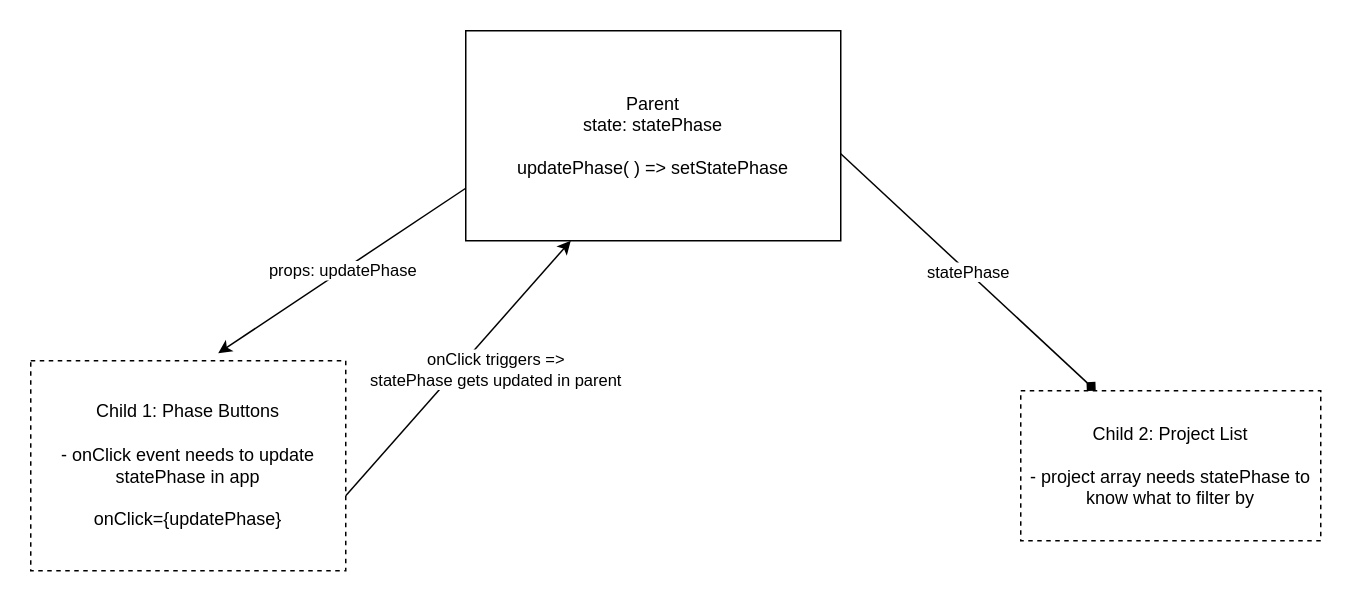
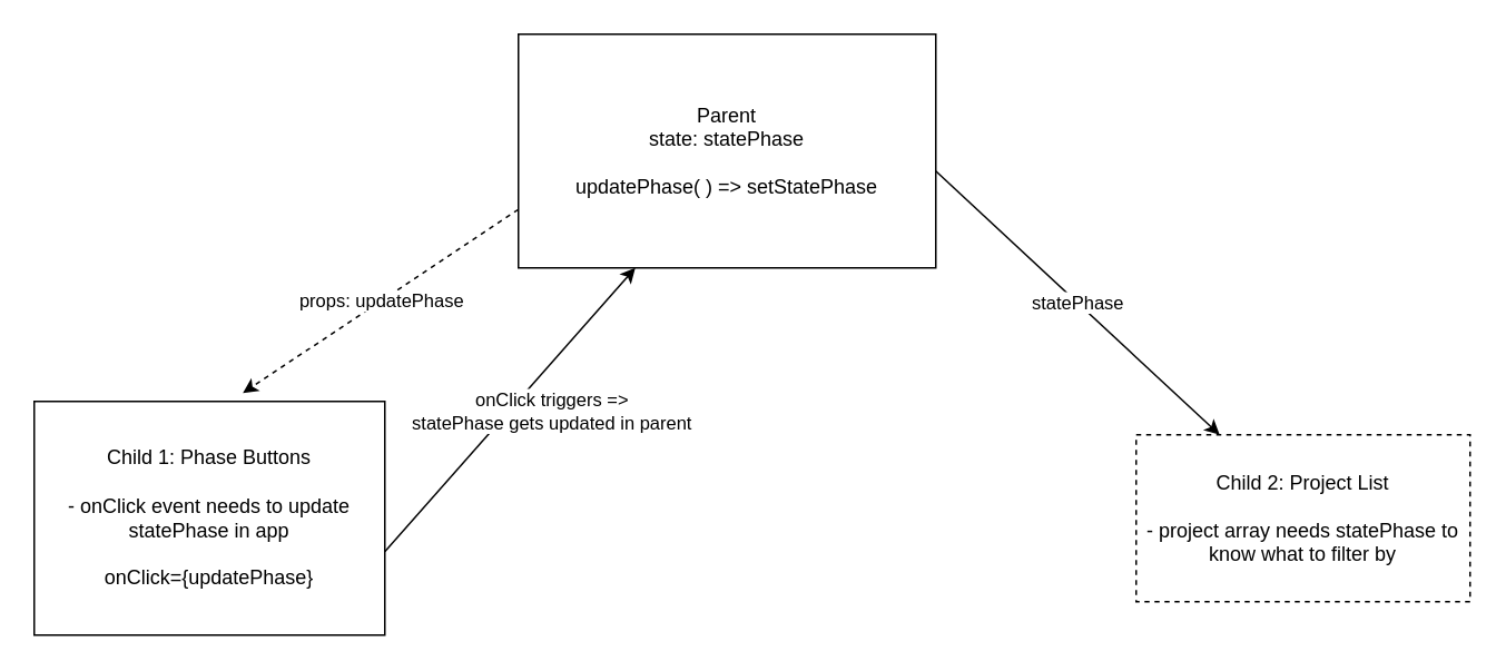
  <mxCell id="0" />
  <mxCell id="1" parent="0" />
- <mxCell id="2" value="Child 1: Phase Buttons&lt;br&gt;&lt;br&gt;- onClick event needs to update statePhase in app&lt;br&gt;&lt;br&gt;onClick={updatePhase}" style="whiteSpace=wrap;html=1;dashed=1;" parent="1" vertex="1"><mxGeometry x="20" y="240" width="210" height="140" as="geometry" /></mxCell>
+ <mxCell id="2" value="Child 1: Phase Buttons&lt;br&gt;&lt;br&gt;- onClick event needs to update statePhase in app&lt;br&gt;&lt;br&gt;onClick={updatePhase}" style="whiteSpace=wrap;html=1;" parent="1" vertex="1"><mxGeometry x="20" y="240" width="210" height="140" as="geometry" /></mxCell>
  <mxCell id="3" value="Child 2: Project List&lt;br&gt;&lt;br&gt;- project array needs statePhase to know what to filter by" style="whiteSpace=wrap;html=1;dashed=1;" parent="1" vertex="1"><mxGeometry x="680" y="260" width="200" height="100" as="geometry" /></mxCell>
  <mxCell id="4" value="" style="endArrow=none;dashed=1;html=1;dashPattern=1 3;strokeWidth=2;startArrow=none;" edge="1" parent="1" source="5"><mxGeometry width="50" height="50" relative="1" as="geometry"><mxPoint x="320" y="170" as="sourcePoint" /><mxPoint x="370" y="120" as="targetPoint" /></mxGeometry></mxCell>
  <mxCell id="5" value="Parent&lt;br&gt;state: statePhase&lt;br&gt;&lt;br&gt;updatePhase( ) =&amp;gt; setStatePhase" style="whiteSpace=wrap;html=1;" parent="1" vertex="1"><mxGeometry x="310" y="20" width="250" height="140" as="geometry" /></mxCell>
- <mxCell id="6" value="" style="endArrow=classic;html=1;entryX=0.595;entryY=-0.036;entryDx=0;entryDy=0;entryPerimeter=0;exitX=0;exitY=0.75;exitDx=0;exitDy=0;" edge="1" parent="1" source="5" target="2"><mxGeometry relative="1" as="geometry"><mxPoint x="300" y="140" as="sourcePoint" /><mxPoint x="400" y="140" as="targetPoint" /></mxGeometry></mxCell>
+ <mxCell id="6" value="" style="endArrow=classic;html=1;entryX=0.595;entryY=-0.036;entryDx=0;entryDy=0;entryPerimeter=0;exitX=0;exitY=0.75;exitDx=0;exitDy=0;dashed=1;" edge="1" parent="1" source="5" target="2"><mxGeometry relative="1" as="geometry"><mxPoint x="300" y="140" as="sourcePoint" /><mxPoint x="400" y="140" as="targetPoint" /></mxGeometry></mxCell>
  <mxCell id="7" value="props: updatePhase" style="edgeLabel;resizable=0;html=1;align=center;verticalAlign=middle;" connectable="0" vertex="1" parent="6"><mxGeometry relative="1" as="geometry" /></mxCell>
  <mxCell id="8" value="" style="endArrow=classic;html=1;exitX=1;exitY=0.643;exitDx=0;exitDy=0;exitPerimeter=0;" edge="1" parent="1" source="2"><mxGeometry relative="1" as="geometry"><mxPoint x="300" y="140" as="sourcePoint" /><mxPoint x="380" y="160" as="targetPoint" /></mxGeometry></mxCell>
  <mxCell id="9" value="onClick triggers =&amp;gt;&lt;br&gt;statePhase gets updated in parent" style="edgeLabel;resizable=0;html=1;align=center;verticalAlign=middle;" connectable="0" vertex="1" parent="8"><mxGeometry relative="1" as="geometry"><mxPoint x="25" as="offset" /></mxGeometry></mxCell>
- <mxCell id="10" value="s" style="endArrow=diamond;html=1;exitX=1;exitY=0.586;exitDx=0;exitDy=0;exitPerimeter=0;entryX=0.25;entryY=0;entryDx=0;entryDy=0;" edge="1" parent="1" source="5" target="3"><mxGeometry relative="1" as="geometry"><mxPoint x="790" y="200" as="sourcePoint" /><mxPoint x="890" y="200" as="targetPoint" /></mxGeometry></mxCell>
+ <mxCell id="10" value="s" style="endArrow=classic;html=1;exitX=1;exitY=0.586;exitDx=0;exitDy=0;exitPerimeter=0;entryX=0.25;entryY=0;entryDx=0;entryDy=0;" edge="1" parent="1" source="5" target="3"><mxGeometry relative="1" as="geometry"><mxPoint x="790" y="200" as="sourcePoint" /><mxPoint x="890" y="200" as="targetPoint" /></mxGeometry></mxCell>
  <mxCell id="11" value="statePhase" style="edgeLabel;resizable=0;html=1;align=center;verticalAlign=middle;" connectable="0" vertex="1" parent="10"><mxGeometry relative="1" as="geometry" /></mxCell>
